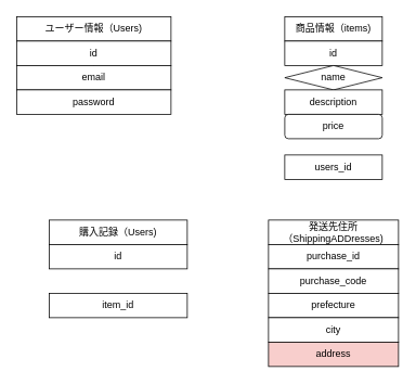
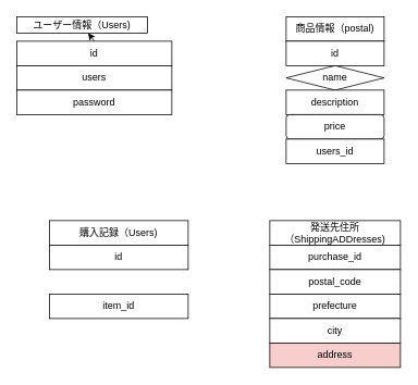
  <mxCell id="0" />
  <mxCell id="1" parent="0" />
- <mxCell id="2" value="ユーザー情報（Users)" style="rounded=0;whiteSpace=wrap;html=1;direction=south;" vertex="1" parent="1"><mxGeometry x="20" y="20" width="190" height="30" as="geometry" /></mxCell>
+ <mxCell id="2" value="ユーザー情報（Users)" style="rounded=0;whiteSpace=wrap;html=1;direction=south;" vertex="1" parent="1"><mxGeometry x="20" y="20" width="160" height="20" as="geometry" /></mxCell>
  <mxCell id="3" value="" style="edgeStyle=none;html=1;" edge="1" parent="1" source="5" target="8"><mxGeometry relative="1" as="geometry" /></mxCell>
  <mxCell id="4" style="edgeStyle=none;html=1;exitX=0.5;exitY=0;exitDx=0;exitDy=0;" edge="1" parent="1" source="5" target="2"><mxGeometry relative="1" as="geometry" /></mxCell>
  <mxCell id="5" value="id" style="rounded=0;whiteSpace=wrap;html=1;" vertex="1" parent="1"><mxGeometry x="20" y="50" width="190" height="30" as="geometry" /></mxCell>
  <mxCell id="6" style="edgeStyle=none;html=1;exitX=0.5;exitY=0;exitDx=0;exitDy=0;" edge="1" parent="1" source="7"><mxGeometry relative="1" as="geometry"><mxPoint x="115" y="100" as="targetPoint" /></mxGeometry></mxCell>
- <mxCell id="7" value="email" style="rounded=0;whiteSpace=wrap;html=1;" vertex="1" parent="1"><mxGeometry x="20" y="80" width="190" height="30" as="geometry" /></mxCell>
+ <mxCell id="7" value="users" style="rounded=0;whiteSpace=wrap;html=1;" vertex="1" parent="1"><mxGeometry x="20" y="80" width="190" height="30" as="geometry" /></mxCell>
  <mxCell id="8" value="password" style="rounded=0;whiteSpace=wrap;html=1;" vertex="1" parent="1"><mxGeometry x="20" y="110" width="190" height="30" as="geometry" /></mxCell>
- <mxCell id="9" value="商品情報（items)" style="rounded=0;whiteSpace=wrap;html=1;" vertex="1" parent="1"><mxGeometry x="350" y="20" width="120" height="30" as="geometry" /></mxCell>
+ <mxCell id="9" value="商品情報（postal)" style="rounded=0;whiteSpace=wrap;html=1;" vertex="1" parent="1"><mxGeometry x="350" y="20" width="120" height="30" as="geometry" /></mxCell>
  <mxCell id="10" value="id" style="rounded=0;whiteSpace=wrap;html=1;" vertex="1" parent="1"><mxGeometry x="350" y="50" width="120" height="30" as="geometry" /></mxCell>
  <mxCell id="11" value="name" style="rhombus;whiteSpace=wrap;html=1;" vertex="1" parent="1"><mxGeometry x="350" y="80" width="120" height="30" as="geometry" /></mxCell>
  <mxCell id="12" value="購入記録（Users)" style="rounded=0;whiteSpace=wrap;html=1;" vertex="1" parent="1"><mxGeometry x="60" y="270" width="170" height="30" as="geometry" /></mxCell>
  <mxCell id="13" value="id" style="rounded=0;whiteSpace=wrap;html=1;" vertex="1" parent="1"><mxGeometry x="60" y="300" width="170" height="30" as="geometry" /></mxCell>
  <mxCell id="14" value="item_id" style="rounded=0;whiteSpace=wrap;html=1;" vertex="1" parent="1"><mxGeometry x="60" y="360" width="170" height="30" as="geometry" /></mxCell>
  <mxCell id="15" value="description" style="rounded=0;whiteSpace=wrap;html=1;" vertex="1" parent="1"><mxGeometry x="350" y="110" width="120" height="30" as="geometry" /></mxCell>
  <mxCell id="16" value="price" style="whiteSpace=wrap;html=1;rounded=1;" vertex="1" parent="1"><mxGeometry x="350" y="140" width="120" height="30" as="geometry" /></mxCell>
  <mxCell id="17" value="発送先住所（ShippingADDresses)" style="rounded=0;whiteSpace=wrap;html=1;" vertex="1" parent="1"><mxGeometry x="330" y="270" width="160" height="30" as="geometry" /></mxCell>
  <mxCell id="18" value="purchase_id" style="rounded=0;whiteSpace=wrap;html=1;" vertex="1" parent="1"><mxGeometry x="330" y="300" width="160" height="30" as="geometry" /></mxCell>
- <mxCell id="19" value="purchase_code" style="rounded=0;whiteSpace=wrap;html=1;" vertex="1" parent="1"><mxGeometry x="330" y="330" width="160" height="30" as="geometry" /></mxCell>
+ <mxCell id="19" value="postal_code" style="rounded=0;whiteSpace=wrap;html=1;" vertex="1" parent="1"><mxGeometry x="330" y="330" width="160" height="30" as="geometry" /></mxCell>
  <mxCell id="20" value="prefecture" style="rounded=0;whiteSpace=wrap;html=1;" vertex="1" parent="1"><mxGeometry x="330" y="360" width="160" height="30" as="geometry" /></mxCell>
- <mxCell id="21" value="users_id" style="rounded=0;whiteSpace=wrap;html=1;" vertex="1" parent="1"><mxGeometry x="350" y="190" width="120" height="30" as="geometry" /></mxCell>
+ <mxCell id="21" value="users_id" style="rounded=0;whiteSpace=wrap;html=1;" vertex="1" parent="1"><mxGeometry x="350" y="170" width="120" height="30" as="geometry" /></mxCell>
  <mxCell id="22" value="city" style="rounded=0;whiteSpace=wrap;html=1;" vertex="1" parent="1"><mxGeometry x="330" y="390" width="160" height="30" as="geometry" /></mxCell>
  <mxCell id="23" value="address" style="rounded=0;whiteSpace=wrap;html=1;fillColor=#f8cecc;" vertex="1" parent="1"><mxGeometry x="330" y="420" width="160" height="30" as="geometry" /></mxCell>
